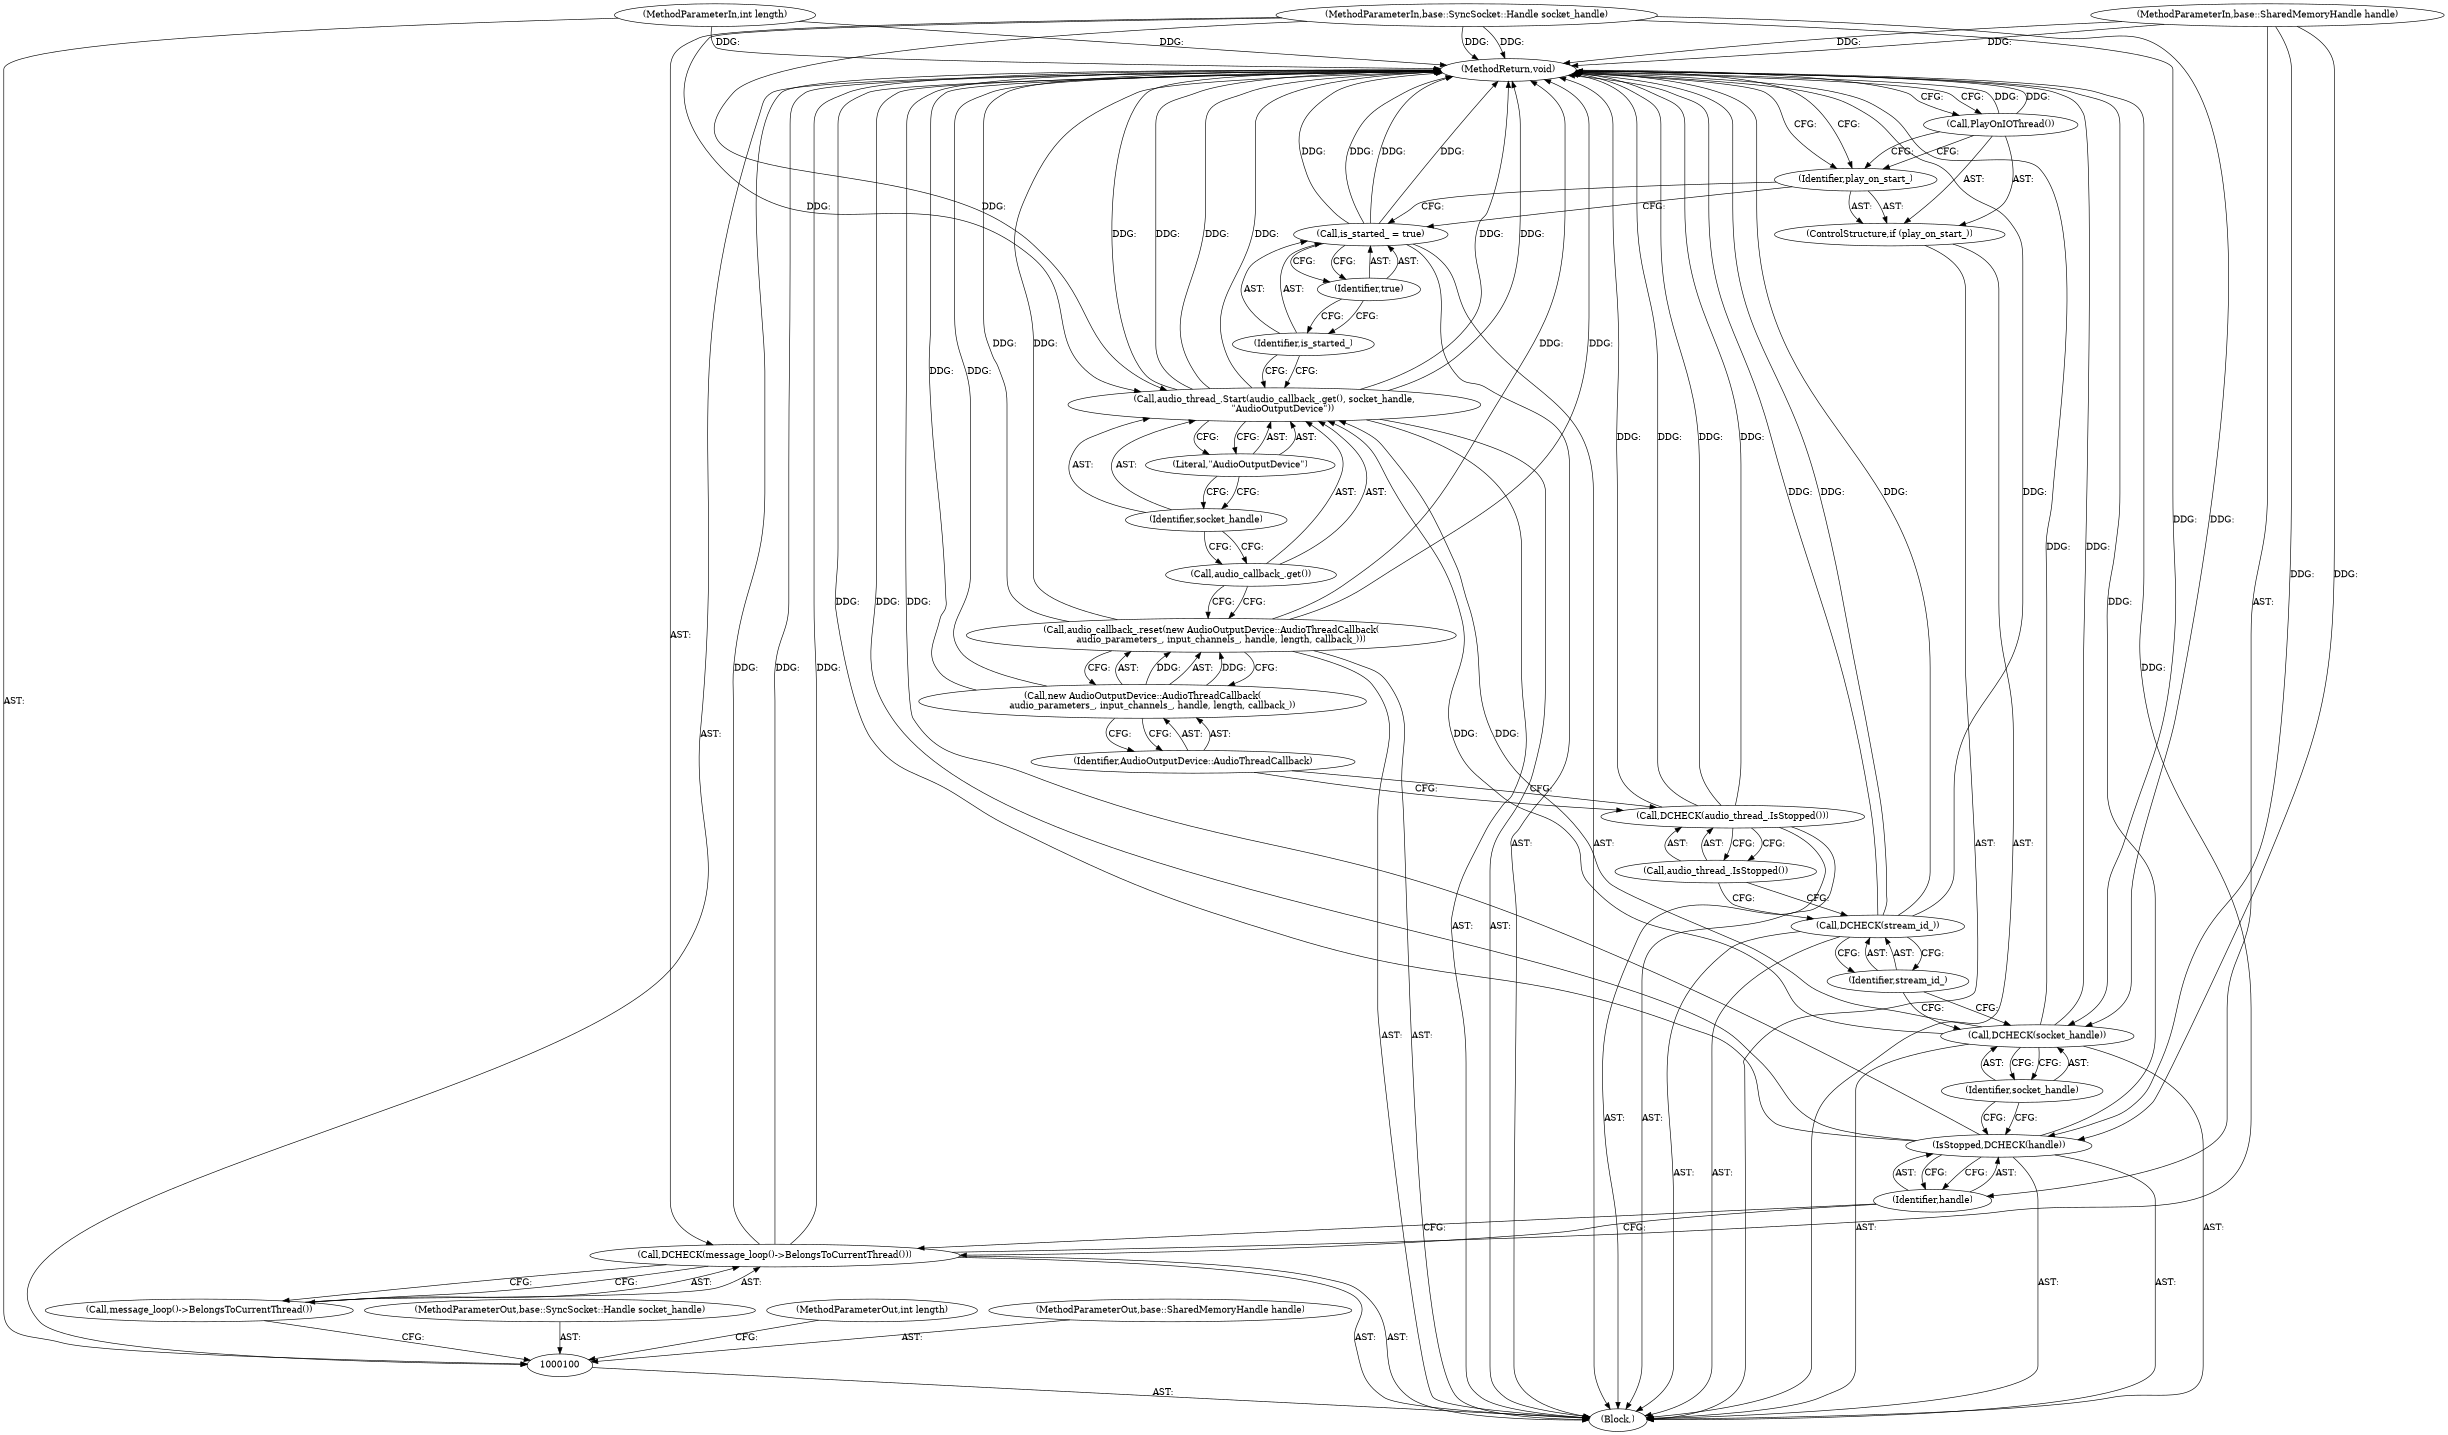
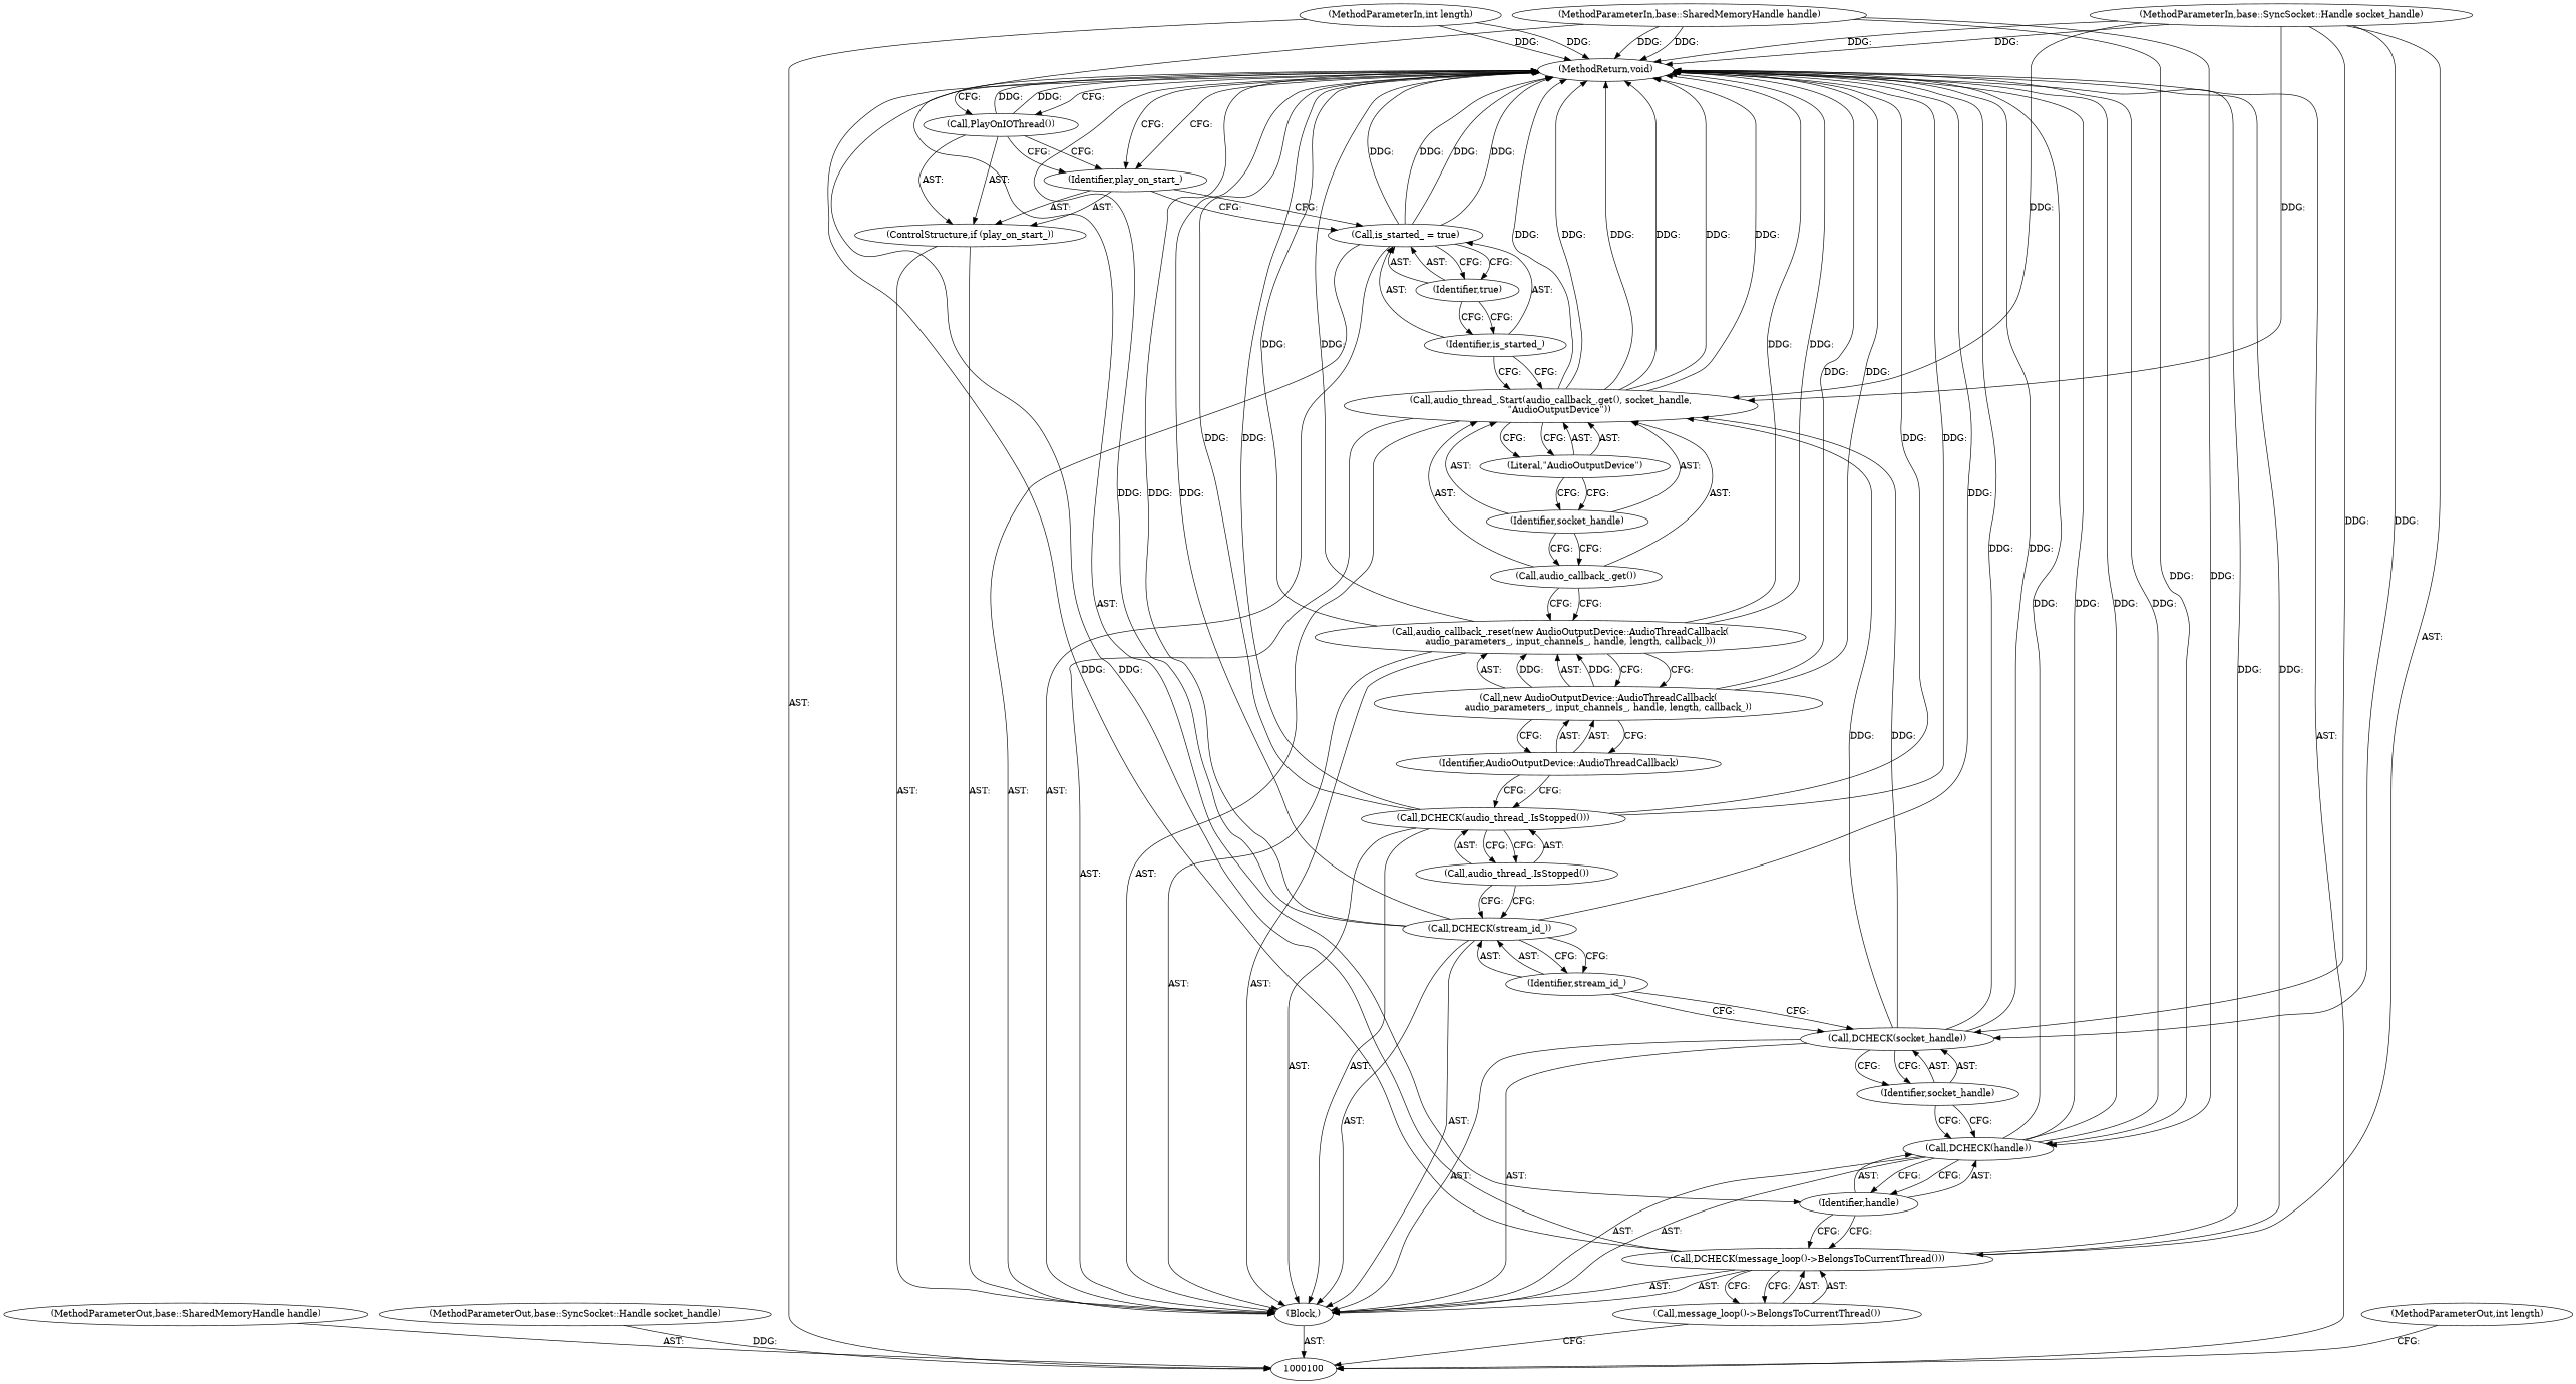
  digraph {
    n1 [label="(MethodReturn,void)"]
    n2 [label="(Identifier,play_on_start_)"]
    n3 [label="(Call,PlayOnIOThread())"]
    1000100
    n5 [label="(Call,is_started_ = true)"]
    n6 [label="(ControlStructure,if (play_on_start_))"]
    n7 [label="(Identifier,stream_id_)"]
    n8 [label="(Call,DCHECK(stream_id_))"]
    n9 [label="(Call,DCHECK(socket_handle))"]
    n10 [label="(Block,)"]
    n11 [label="(Call,audio_thread_.Start(audio_callback_.get(), socket_handle,\n      \"AudioOutputDevice\"))"]
    n12 [label="(Identifier,socket_handle)"]
    n13 [label="(Call,DCHECK(audio_thread_.IsStopped()))"]
    n14 [label="(Call,audio_thread_.IsStopped())"]
    n15 [label="(Call,new AudioOutputDevice::AudioThreadCallback(\n       audio_parameters_, input_channels_, handle, length, callback_))"]
    n16 [label="(Identifier,AudioOutputDevice::AudioThreadCallback)"]
    n17 [label="(Call,audio_callback_.reset(new AudioOutputDevice::AudioThreadCallback(\n       audio_parameters_, input_channels_, handle, length, callback_)))"]
    n18 [label="(MethodParameterIn,base::SharedMemoryHandle handle)"]
-   n19 [label="(IsStopped,DCHECK(handle))"]
+   n19 [label="(Call,DCHECK(handle))"]
    n20 [label="(Identifier,handle)"]
    n21 [label="(MethodParameterOut,base::SharedMemoryHandle handle)"]
    n22 [label="(Literal,\"AudioOutputDevice\")"]
    n23 [label="(Identifier,socket_handle)"]
    n24 [label="(Call,audio_callback_.get())"]
    n25 [label="(Identifier,true)"]
    n26 [label="(Identifier,is_started_)"]
    n27 [label="(MethodParameterIn,base::SyncSocket::Handle socket_handle)"]
    n28 [label="(Call,DCHECK(message_loop()->BelongsToCurrentThread()))"]
    n29 [label="(MethodParameterOut,base::SyncSocket::Handle socket_handle)"]
    n30 [label="(MethodParameterIn,int length)"]
    n31 [label="(MethodParameterOut,int length)"]
    n32 [label="(Call,message_loop()->BelongsToCurrentThread())"]
    n1 -> n2 [label="CFG: "]
    n1 -> n2 [label="CFG: "]
    n1 -> n3 [label="CFG: "]
    n1 -> n3 [label="CFG: "]
    n1 -> 1000100 [label="AST: "]
    n2 -> n5 [label="CFG: "]
    n2 -> n5 [label="CFG: "]
    n2 -> n6 [label="AST: "]
    n2 -> n6 [label="AST: "]
    n3 -> n1 [label="DDG: "]
    n3 -> n1 [label="DDG: "]
    n3 -> n2 [label="CFG: "]
    n3 -> n2 [label="CFG: "]
    n3 -> n6 [label="AST: "]
    n3 -> n6 [label="AST: "]
    n5 -> n1 [label="DDG: "]
    n5 -> n1 [label="DDG: "]
    n5 -> n1 [label="DDG: "]
    n5 -> n1 [label="DDG: "]
    n5 -> n10 [label="AST: "]
    n5 -> n10 [label="AST: "]
    n5 -> n25 [label="CFG: "]
    n5 -> n25 [label="CFG: "]
    n6 -> n10 [label="AST: "]
    n6 -> n10 [label="AST: "]
    n7 -> n8 [label="AST: "]
    n7 -> n8 [label="AST: "]
    n7 -> n9 [label="CFG: "]
    n7 -> n9 [label="CFG: "]
    n8 -> n1 [label="DDG: "]
    n8 -> n1 [label="DDG: "]
    n8 -> n1 [label="DDG: "]
    n8 -> n1 [label="DDG: "]
    n8 -> n7 [label="CFG: "]
    n8 -> n7 [label="CFG: "]
    n8 -> n10 [label="AST: "]
    n8 -> n10 [label="AST: "]
    n9 -> n1 [label="DDG: "]
    n9 -> n1 [label="DDG: "]
    n9 -> n10 [label="AST: "]
    n9 -> n10 [label="AST: "]
    n9 -> n11 [label="DDG: "]
    n9 -> n11 [label="DDG: "]
    n9 -> n12 [label="CFG: "]
    n9 -> n12 [label="CFG: "]
-   1000100 -> n10 [label="AST: "]
+   n10 -> 1000100 [label="AST: "]
    n11 -> n1 [label="DDG: "]
    n11 -> n1 [label="DDG: "]
    n11 -> n1 [label="DDG: "]
    n11 -> n1 [label="DDG: "]
    n11 -> n1 [label="DDG: "]
    n11 -> n1 [label="DDG: "]
    n11 -> n10 [label="AST: "]
    n11 -> n10 [label="AST: "]
    n11 -> n22 [label="CFG: "]
    n11 -> n22 [label="CFG: "]
    n12 -> n9 [label="AST: "]
    n12 -> n9 [label="AST: "]
    n12 -> n19 [label="CFG: "]
    n12 -> n19 [label="CFG: "]
    n13 -> n1 [label="DDG: "]
    n13 -> n1 [label="DDG: "]
    n13 -> n1 [label="DDG: "]
    n13 -> n1 [label="DDG: "]
    n13 -> n10 [label="AST: "]
    n13 -> n10 [label="AST: "]
    n13 -> n14 [label="CFG: "]
    n13 -> n14 [label="CFG: "]
    n14 -> n8 [label="CFG: "]
    n14 -> n8 [label="CFG: "]
    n14 -> n13 [label="AST: "]
    n14 -> n13 [label="AST: "]
    n15 -> n1 [label="DDG: "]
    n15 -> n1 [label="DDG: "]
    n15 -> n16 [label="CFG: "]
    n15 -> n16 [label="CFG: "]
    n15 -> n17 [label="AST: "]
    n15 -> n17 [label="DDG: "]
    n15 -> n17 [label="AST: "]
    n15 -> n17 [label="DDG: "]
    n16 -> n13 [label="CFG: "]
    n16 -> n13 [label="CFG: "]
    n16 -> n15 [label="AST: "]
    n16 -> n15 [label="AST: "]
    n17 -> n1 [label="DDG: "]
    n17 -> n1 [label="DDG: "]
    n17 -> n1 [label="DDG: "]
    n17 -> n1 [label="DDG: "]
    n17 -> n10 [label="AST: "]
    n17 -> n10 [label="AST: "]
    n17 -> n15 [label="CFG: "]
    n17 -> n15 [label="CFG: "]
    n18 -> n1 [label="DDG: "]
    n18 -> n1 [label="DDG: "]
    n18 -> n19 [label="DDG: "]
    n18 -> n19 [label="DDG: "]
    n18 -> n20 [label="AST: "]
    n19 -> n1 [label="DDG: "]
    n19 -> n1 [label="DDG: "]
    n19 -> n1 [label="DDG: "]
    n19 -> n1 [label="DDG: "]
    n19 -> n10 [label="AST: "]
    n19 -> n10 [label="AST: "]
    n19 -> n20 [label="CFG: "]
    n19 -> n20 [label="CFG: "]
    n20 -> n19 [label="AST: "]
    n20 -> n19 [label="AST: "]
    n20 -> n28 [label="CFG: "]
    n20 -> n28 [label="CFG: "]
    n21 -> 1000100 [label="AST: "]
    n22 -> n11 [label="AST: "]
    n22 -> n11 [label="AST: "]
    n22 -> n23 [label="CFG: "]
    n22 -> n23 [label="CFG: "]
    n23 -> n11 [label="AST: "]
    n23 -> n11 [label="AST: "]
    n23 -> n24 [label="CFG: "]
    n23 -> n24 [label="CFG: "]
    n24 -> n11 [label="AST: "]
    n24 -> n11 [label="AST: "]
    n24 -> n17 [label="CFG: "]
    n24 -> n17 [label="CFG: "]
    n25 -> n5 [label="AST: "]
    n25 -> n5 [label="AST: "]
    n25 -> n26 [label="CFG: "]
    n25 -> n26 [label="CFG: "]
    n26 -> n5 [label="AST: "]
    n26 -> n5 [label="AST: "]
    n26 -> n11 [label="CFG: "]
    n26 -> n11 [label="CFG: "]
    n27 -> n1 [label="DDG: "]
    n27 -> n1 [label="DDG: "]
    n27 -> n9 [label="DDG: "]
    n27 -> n9 [label="DDG: "]
    n27 -> n11 [label="DDG: "]
    n27 -> n11 [label="DDG: "]
    n27 -> n28 [label="AST: "]
    n28 -> n1 [label="DDG: "]
    n28 -> n1 [label="DDG: "]
    n28 -> n1 [label="DDG: "]
    n28 -> n1 [label="DDG: "]
    n28 -> n10 [label="AST: "]
    n28 -> n10 [label="AST: "]
    n28 -> n32 [label="CFG: "]
    n28 -> n32 [label="CFG: "]
-   n29 -> 1000100 [label="AST: "]
+   n29 -> 1000100 [label="DDG: "]
    n30 -> n1 [label="DDG: "]
    n30 -> n1 [label="DDG: "]
    n30 -> 1000100 [label="AST: "]
    n31 -> 1000100 [label="CFG: "]
    n32 -> 1000100 [label="CFG: "]
    n32 -> n28 [label="AST: "]
    n32 -> n28 [label="AST: "]
  }
